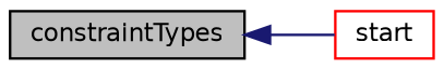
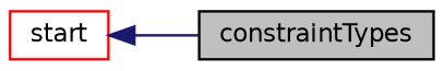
  digraph {
    rankdir=LR
    node [fontname=Helvetica fontsize=10 shape=record]
    n1 [color=black fillcolor=grey75 fontcolor=black height=0.2 label=constraintTypes style=filled width=0.4]
    n2 [color=red height=0.2 label=start width=0.4]
-   n1 -> n2 [color=midnightblue dir=back fontname=Helvetica fontsize=10 labelfontname=Helvetica labelfontsize=10 style=solid]
+   n2 -> n1 [color=midnightblue dir=back fontname=Helvetica fontsize=10 labelfontname=Helvetica labelfontsize=10 style=solid]
  }
